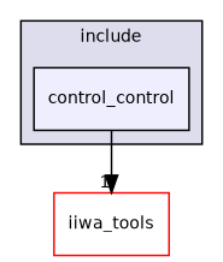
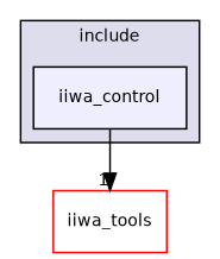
  digraph {
    compound=true
    node [fontname=Helvetica fontsize=10 shape=box style=filled]
-   n1 [fillcolor="#eeeeff" label=control_control pencolor=black]
+   n1 [fillcolor="#eeeeff" label=iiwa_control pencolor=black]
    n2 [color=red fillcolor=white label=iiwa_tools]
    subgraph cluster_1 {
      bgcolor="#ddddee"
      fontname=Helvetica
      fontsize=10
      label=include
      pencolor=black
      n1
    }
    n1 -> n2 [headlabel=1 labeldistance=1.5 labelfontname=Helvetica labelfontsize=10]
  }
